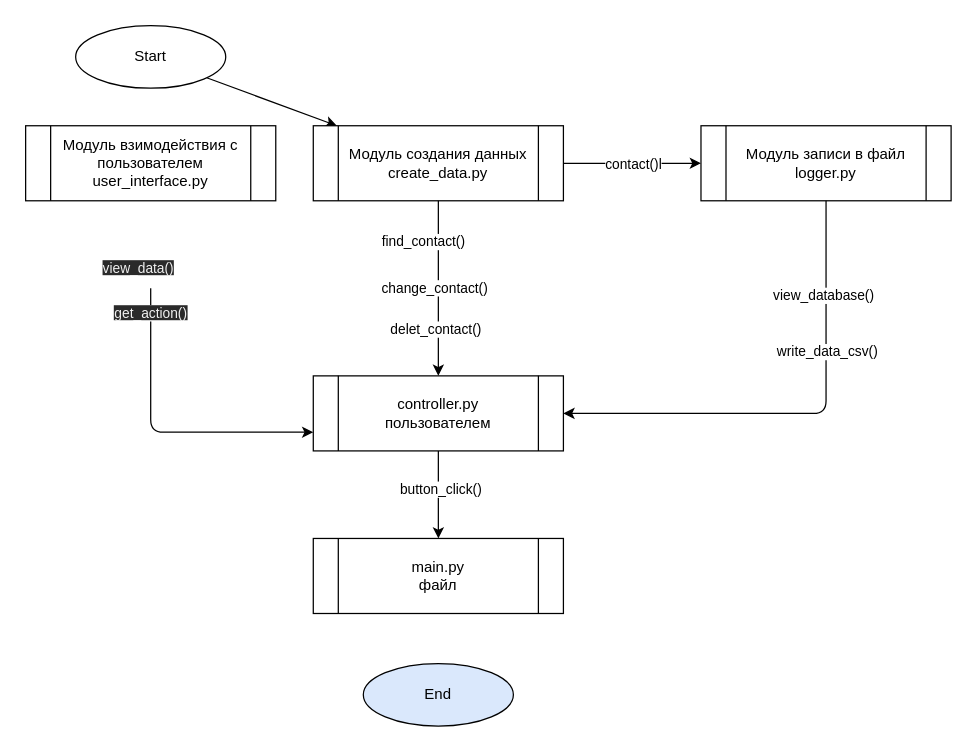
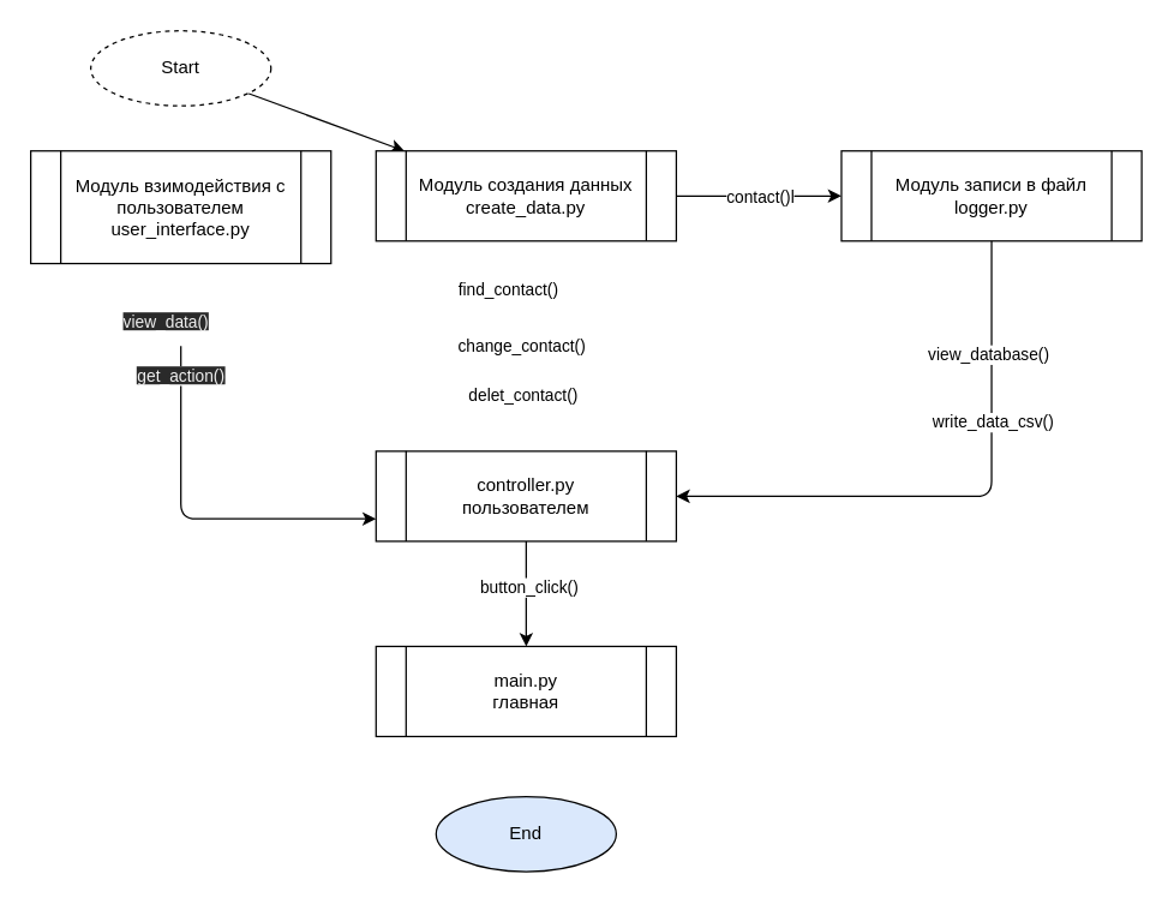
  <mxCell id="0" />
  <mxCell id="1" parent="0" />
- <mxCell id="2" value="Модуль взимодействия с пользователем&lt;br&gt;user_interface.py" style="shape=process;whiteSpace=wrap;html=1;backgroundOutline=1;" parent="1" vertex="1"><mxGeometry x="20" y="100" width="200" height="60" as="geometry" /></mxCell>
- <mxCell id="3" value="main.py&lt;br&gt;файл" style="shape=process;whiteSpace=wrap;html=1;backgroundOutline=1;" parent="1" vertex="1"><mxGeometry x="250" y="430" width="200" height="60" as="geometry" /></mxCell>
+ <mxCell id="2" value="Модуль взимодействия с пользователем&lt;br&gt;user_interface.py" style="shape=process;whiteSpace=wrap;html=1;backgroundOutline=1;" parent="1" vertex="1"><mxGeometry x="20" y="100" width="200" height="75" as="geometry" /></mxCell>
+ <mxCell id="3" value="main.py&lt;br&gt;главная" style="shape=process;whiteSpace=wrap;html=1;backgroundOutline=1;" parent="1" vertex="1"><mxGeometry x="250" y="430" width="200" height="60" as="geometry" /></mxCell>
  <mxCell id="4" value="" style="edgeStyle=none;html=1;" parent="1" source="5" target="6" edge="1"><mxGeometry relative="1" as="geometry" /></mxCell>
- <mxCell id="5" value="Start" style="ellipse;whiteSpace=wrap;html=1;" parent="1" vertex="1"><mxGeometry x="60" y="20" width="120" height="50" as="geometry" /></mxCell>
+ <mxCell id="5" value="Start" style="ellipse;whiteSpace=wrap;html=1;dashed=1;" parent="1" vertex="1"><mxGeometry x="60" y="20" width="120" height="50" as="geometry" /></mxCell>
  <mxCell id="6" value="Модуль создания данных&lt;br&gt;create_data.py" style="shape=process;whiteSpace=wrap;html=1;backgroundOutline=1;" parent="1" vertex="1"><mxGeometry x="250" y="100" width="200" height="60" as="geometry" /></mxCell>
  <mxCell id="7" value="Модуль записи в файл&lt;br&gt;logger.py" style="shape=process;whiteSpace=wrap;html=1;backgroundOutline=1;" parent="1" vertex="1"><mxGeometry x="560" y="100" width="200" height="60" as="geometry" /></mxCell>
  <mxCell id="8" value="" style="edgeStyle=none;html=1;" parent="1" source="10" target="3" edge="1"><mxGeometry relative="1" as="geometry" /></mxCell>
  <mxCell id="9" value="button_click()" style="edgeLabel;html=1;align=center;verticalAlign=middle;resizable=0;points=[];" parent="8" vertex="1" connectable="0"><mxGeometry x="-0.143" y="1" relative="1" as="geometry"><mxPoint as="offset" /></mxGeometry></mxCell>
  <mxCell id="10" value="controller.py&lt;br&gt;пользователем" style="shape=process;whiteSpace=wrap;html=1;backgroundOutline=1;" parent="1" vertex="1"><mxGeometry x="250" y="300" width="200" height="60" as="geometry" /></mxCell>
  <mxCell id="11" value="End" style="ellipse;whiteSpace=wrap;html=1;fillColor=#dae8fc;" parent="1" vertex="1"><mxGeometry x="290" y="530" width="120" height="50" as="geometry" /></mxCell>
  <mxCell id="12" value="&lt;meta charset=&quot;utf-8&quot;&gt;&lt;span style=&quot;color: rgb(240, 240, 240); font-family: helvetica; font-size: 11px; font-style: normal; font-weight: 400; letter-spacing: normal; text-align: center; text-indent: 0px; text-transform: none; word-spacing: 0px; background-color: rgb(42, 42, 42); display: inline; float: none;&quot;&gt;get_action()&lt;/span&gt;" style="endArrow=classic;html=1;entryX=0;entryY=0.75;entryDx=0;entryDy=0;exitX=0.5;exitY=1;exitDx=0;exitDy=0;startArrow=none;" parent="1" source="19" target="10" edge="1"><mxGeometry x="-0.833" relative="1" as="geometry"><mxPoint x="220" y="120" as="sourcePoint" /><mxPoint x="300" y="330" as="targetPoint" /><Array as="points"><mxPoint x="120" y="345" /></Array><mxPoint as="offset" /></mxGeometry></mxCell>
  <mxCell id="13" value="" style="endArrow=classic;html=1;exitX=0.5;exitY=1;exitDx=0;exitDy=0;entryX=1;entryY=0.5;entryDx=0;entryDy=0;" parent="1" source="7" target="10" edge="1"><mxGeometry relative="1" as="geometry"><mxPoint x="200" y="330" as="sourcePoint" /><mxPoint x="300" y="330" as="targetPoint" /><Array as="points"><mxPoint x="660" y="330" /></Array></mxGeometry></mxCell>
  <mxCell id="14" value="write_data_csv()" style="edgeLabel;resizable=0;html=1;align=center;verticalAlign=middle;" parent="13" connectable="0" vertex="1"><mxGeometry relative="1" as="geometry"><mxPoint x="20" y="-50" as="offset" /></mxGeometry></mxCell>
- <mxCell id="15" value="" style="endArrow=classic;html=1;exitX=0.5;exitY=1;exitDx=0;exitDy=0;entryX=0.5;entryY=0;entryDx=0;entryDy=0;" parent="1" source="6" target="10" edge="1"><mxGeometry relative="1" as="geometry"><mxPoint x="200" y="330" as="sourcePoint" /><mxPoint x="300" y="330" as="targetPoint" /><Array as="points" /></mxGeometry></mxCell>
  <mxCell id="16" value="view_database()" style="edgeLabel;resizable=0;html=1;align=center;verticalAlign=middle;" parent="1" connectable="0" vertex="1"><mxGeometry x="670" y="215" as="geometry"><mxPoint x="-13" y="20" as="offset" /></mxGeometry></mxCell>
  <mxCell id="17" value="change_contact()" style="edgeLabel;resizable=0;html=1;align=center;verticalAlign=middle;" parent="1" connectable="0" vertex="1"><mxGeometry x="350" y="210" as="geometry"><mxPoint x="-4" y="19" as="offset" /></mxGeometry></mxCell>
  <mxCell id="18" value="delet_contact()" style="edgeLabel;resizable=0;html=1;align=center;verticalAlign=middle;" parent="1" connectable="0" vertex="1"><mxGeometry x="350" y="240" as="geometry"><mxPoint x="-3" y="22" as="offset" /></mxGeometry></mxCell>
  <mxCell id="19" value="&lt;span style=&quot;color: rgb(240 , 240 , 240) ; font-family: &amp;#34;helvetica&amp;#34; ; font-size: 11px ; font-style: normal ; font-weight: 400 ; letter-spacing: normal ; text-align: center ; text-indent: 0px ; text-transform: none ; word-spacing: 0px ; background-color: rgb(42 , 42 , 42) ; display: inline ; float: none&quot;&gt;view_data()&lt;/span&gt;" style="text;whiteSpace=wrap;html=1;" parent="1" vertex="1"><mxGeometry x="80" y="200" width="80" height="30" as="geometry" /></mxCell>
  <mxCell id="20" value="find_contact()" style="edgeLabel;resizable=0;html=1;align=center;verticalAlign=middle;" parent="1" connectable="0" vertex="1"><mxGeometry x="340" y="170" as="geometry"><mxPoint x="-3" y="22" as="offset" /></mxGeometry></mxCell>
  <mxCell id="21" value="" style="endArrow=classic;html=1;exitX=1;exitY=0.5;exitDx=0;exitDy=0;" parent="1" source="6" target="7" edge="1"><mxGeometry relative="1" as="geometry"><mxPoint x="460" y="129.5" as="sourcePoint" /><mxPoint x="560" y="129.5" as="targetPoint" /></mxGeometry></mxCell>
  <mxCell id="22" value="contact()l" style="edgeLabel;resizable=0;html=1;align=center;verticalAlign=middle;" parent="21" connectable="0" vertex="1"><mxGeometry relative="1" as="geometry" /></mxCell>
